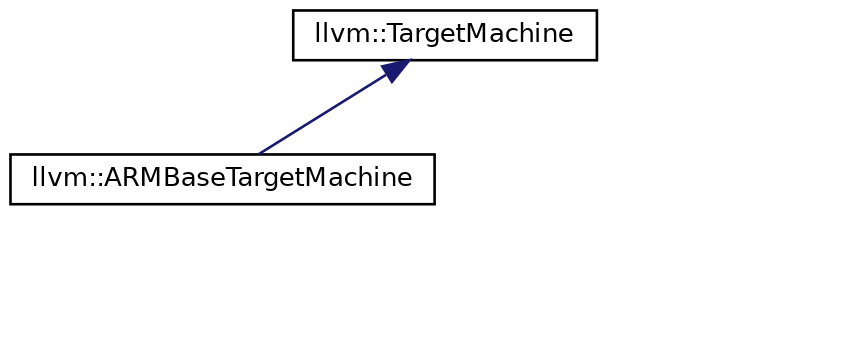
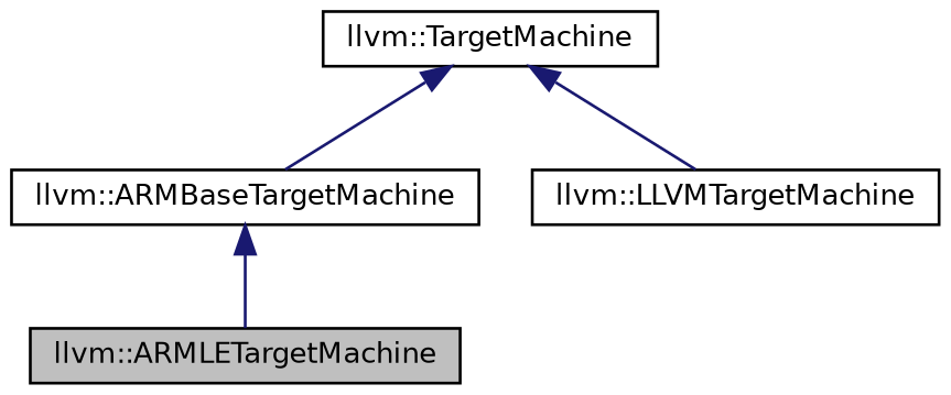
  digraph {
    node [color=black fontname=Helvetica fontsize=10 shape=box]
    edge [color=midnightblue dir=back fontname=Helvetica fontsize=10 labelfontname=Helvetica labelfontsize=10 style=solid]
+   n1 [fillcolor=grey75 fontcolor=black height=0.2 label="llvm::ARMLETargetMachine" style=filled width=0.4]
    n2 [height=0.2 label="llvm::ARMBaseTargetMachine" width=0.4]
+   n3 [height=0.2 label="llvm::LLVMTargetMachine" width=0.4]
    n4 [height=0.2 label="llvm::TargetMachine" width=0.4]
+   n2 -> n1
    n4 -> n2
+   n4 -> n3
  }
